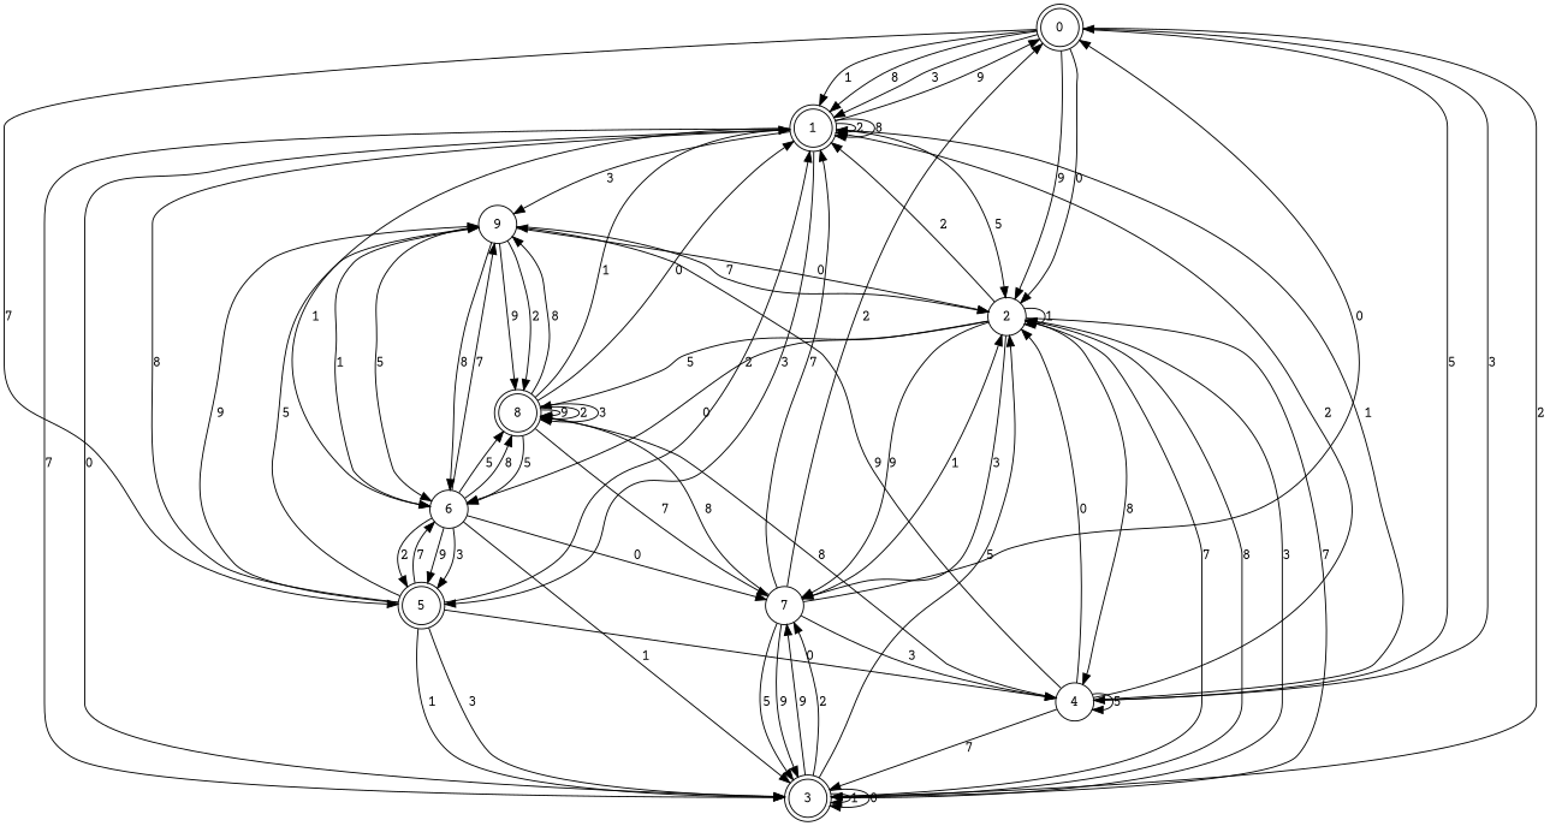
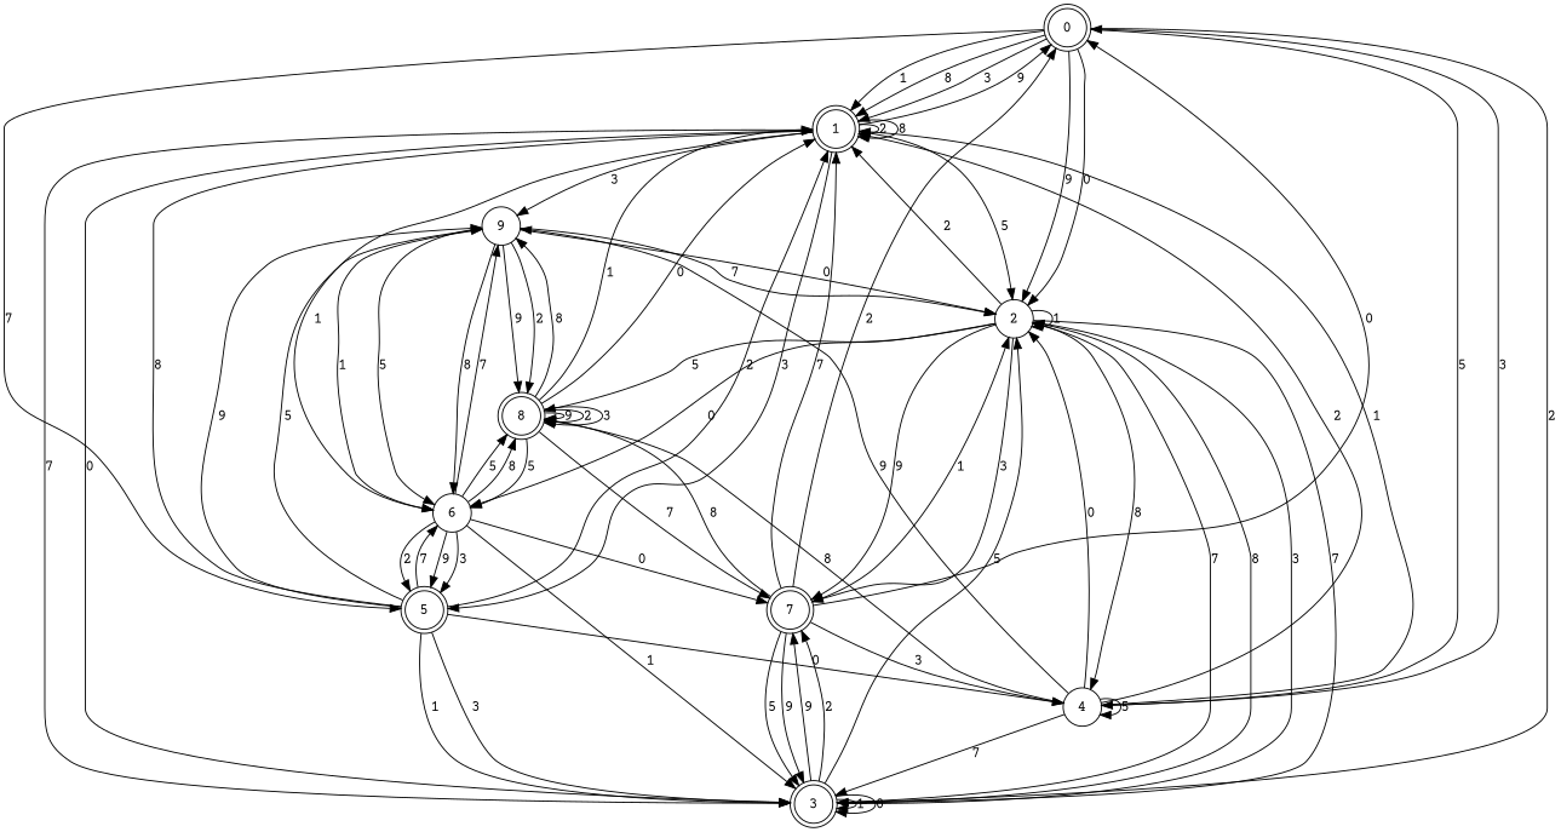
  digraph {
    fontname="Courier Prime"
    node [fontname="Courier Prime" shape=doublecircle]
    edge [fontname="Courier Prime"]
    n1 [label=0]
    n2 [label=1]
    n3 [label=2 shape=circle]
    n4 [label=3]
    n5 [label=4 shape=circle]
    n6 [label=5]
    n7 [label=6 shape=circle]
    n8 [label=9 shape=circle]
-   n9 [label=7 shape=circle]
+   n9 [label=7]
    n10 [label=8]
    n1 -> n2 [label=1]
    n1 -> n2 [label=8]
    n1 -> n2 [label=3]
    n1 -> n3 [label=9]
    n1 -> n3 [label=0]
    n1 -> n4 [label=2]
    n1 -> n5 [label=5]
    n1 -> n6 [label=7]
    n2 -> n1 [label=9]
    n2 -> n2 [label=2]
    n2 -> n2 [label=8]
    n2 -> n3 [label=5]
    n2 -> n4 [label=7]
    n2 -> n4 [label=0]
    n2 -> n6 [label=3]
    n2 -> n7 [label=1]
    n2 -> n8 [label=3]
    n3 -> n2 [label=2]
    n3 -> n3 [label=1]
    n3 -> n4 [label=7]
    n3 -> n5 [label=8]
    n3 -> n7 [label=0]
    n3 -> n9 [label=9]
    n3 -> n9 [label=3]
    n3 -> n10 [label=5]
    n4 -> n3 [label=5]
    n4 -> n3 [label=7]
    n4 -> n3 [label=8]
    n4 -> n3 [label=3]
    n4 -> n4 [label=1]
    n4 -> n4 [label=0]
    n4 -> n9 [label=9]
    n4 -> n9 [label=2]
    n5 -> n1 [label=3]
    n5 -> n2 [label=1]
    n5 -> n2 [label=2]
    n5 -> n3 [label=0]
    n5 -> n4 [label=7]
    n5 -> n5 [label=5]
    n5 -> n8 [label=9]
    n5 -> n10 [label=8]
    n6 -> n2 [label=2]
    n6 -> n2 [label=8]
    n6 -> n4 [label=1]
    n6 -> n4 [label=3]
    n6 -> n5 [label=0]
    n6 -> n7 [label=7]
    n6 -> n8 [label=9]
    n6 -> n8 [label=5]
    n7 -> n4 [label=1]
    n7 -> n6 [label=9]
    n7 -> n6 [label=2]
    n7 -> n6 [label=3]
    n7 -> n8 [label=7]
    n7 -> n9 [label=0]
    n7 -> n10 [label=5]
    n7 -> n10 [label=8]
    n8 -> n3 [label=7]
    n8 -> n3 [label=0]
    n8 -> n7 [label=1]
    n8 -> n7 [label=5]
    n8 -> n7 [label=8]
    n8 -> n10 [label=9]
    n8 -> n10 [label=2]
    n9 -> n1 [label=2]
    n9 -> n1 [label=0]
    n9 -> n2 [label=7]
    n9 -> n3 [label=1]
    n9 -> n4 [label=9]
    n9 -> n4 [label=5]
    n9 -> n5 [label=3]
    n9 -> n10 [label=8]
    n10 -> n2 [label=1]
    n10 -> n2 [label=0]
    n10 -> n7 [label=5]
    n10 -> n8 [label=8]
    n10 -> n9 [label=7]
    n10 -> n10 [label=9]
    n10 -> n10 [label=2]
    n10 -> n10 [label=3]
  }
